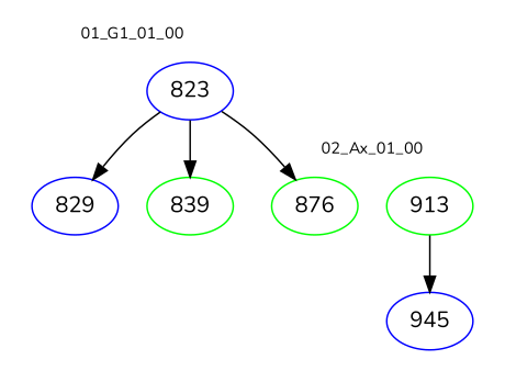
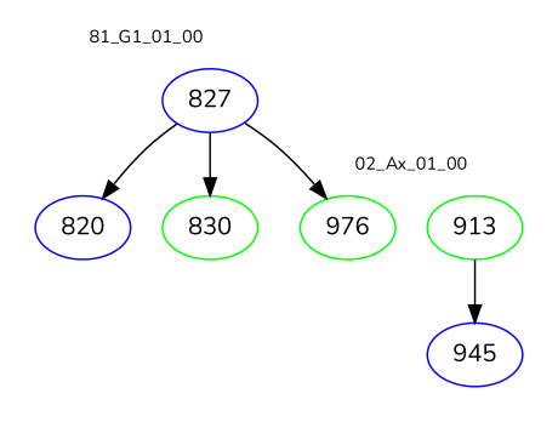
  digraph {
    fontname=Nunito
    node [color=green fontname=Nunito]
    edge [color=black fontname=Nunito]
    n1 [label=913]
-   n2 [label=876]
+   n2 [label=976]
    n3 [color=blue label=945]
-   n4 [color=blue label=823]
-   n5 [color=blue label=829]
-   n6 [label=839]
+   n4 [color=blue label=827]
+   n5 [color=blue label=820]
+   n6 [label=830]
    subgraph cluster_1 {
      color=white
      fontsize=10
      label="02_Ax_01_00"
      n1
      n2
      n3
    }
    subgraph cluster_2 {
      color=white
      fontsize=10
-     label="01_G1_01_00"
+     label="81_G1_01_00"
      n4
      n5
      n6
    }
    n1 -> n3
    n4 -> n2
    n4 -> n5
    n4 -> n6
  }
